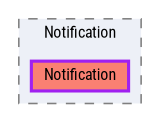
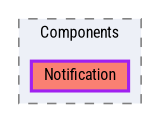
  digraph {
    compound=true
    fontname="Roboto Condensed"
    n1 [color=purple fillcolor=salmon fontname="Roboto Condensed" fontsize=10 height=0.2 label=Notification shape=box style="filled,bold" width=0.4]
    subgraph cluster_1 {
      bgcolor="#edf0f7"
      fontsize=10
-     label=Notification
+     label=Components
      pencolor=grey50
      style="filled,dashed"
      n1
    }
  }
